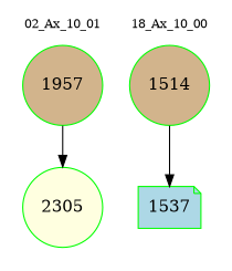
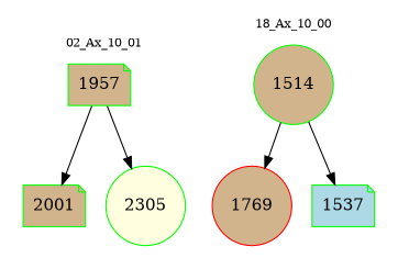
  digraph {
    node [color=green fillcolor=tan shape=circle style=filled]
    edge [color=black]
-   n1 [label=1957]
+   n1 [label=1957 shape=note]
+   n2 [label=2001 shape=note]
    n3 [fillcolor=lightyellow label=2305]
    n4 [label=1514]
+   n5 [color=red label=1769]
    n6 [fillcolor=lightblue label=1537 shape=note]
    subgraph cluster_1 {
      color=white
      fontsize=10
      label="02_Ax_10_01"
      n1
+     n2
      n3
    }
    subgraph cluster_2 {
      color=white
      fontsize=10
      label="18_Ax_10_00"
      n4
+     n5
      n6
    }
+   n1 -> n2
    n1 -> n3
+   n4 -> n5
    n4 -> n6
  }
